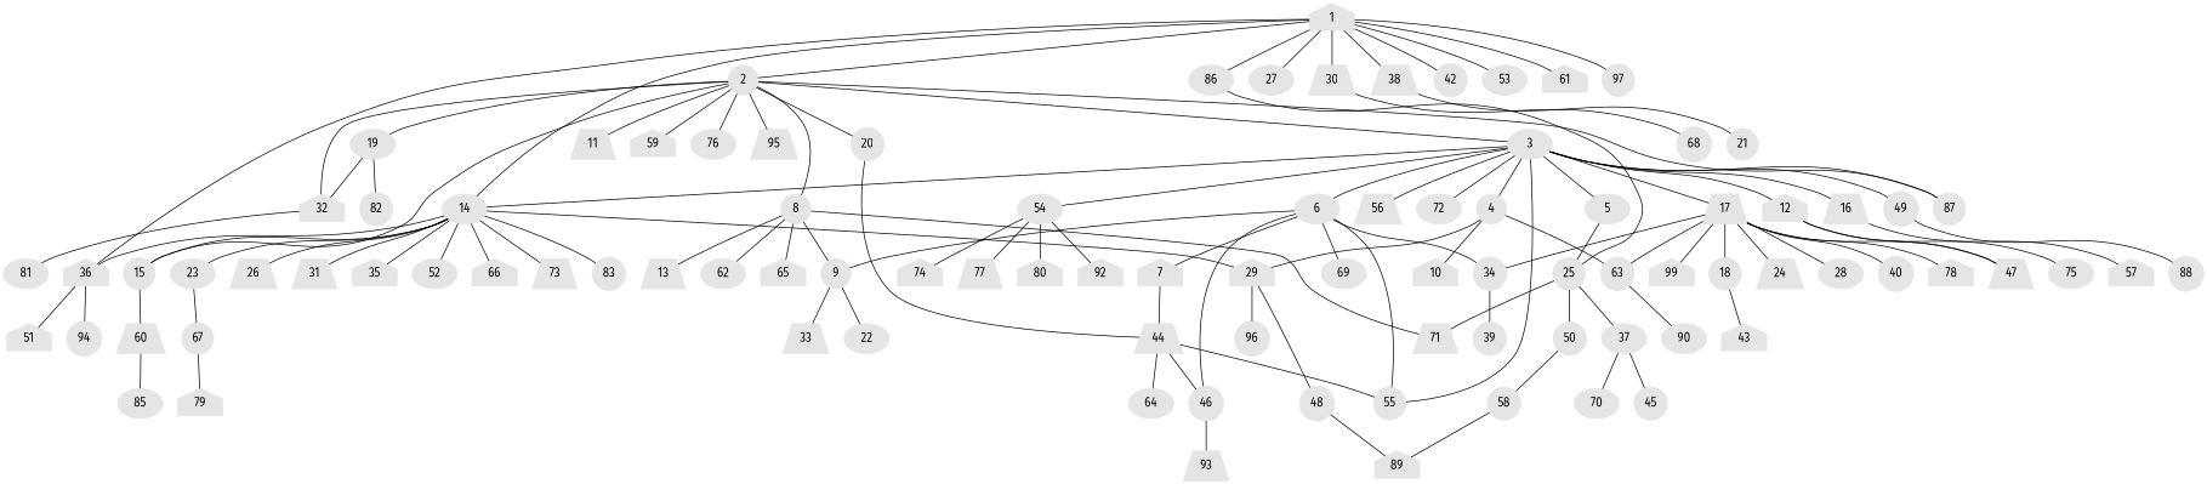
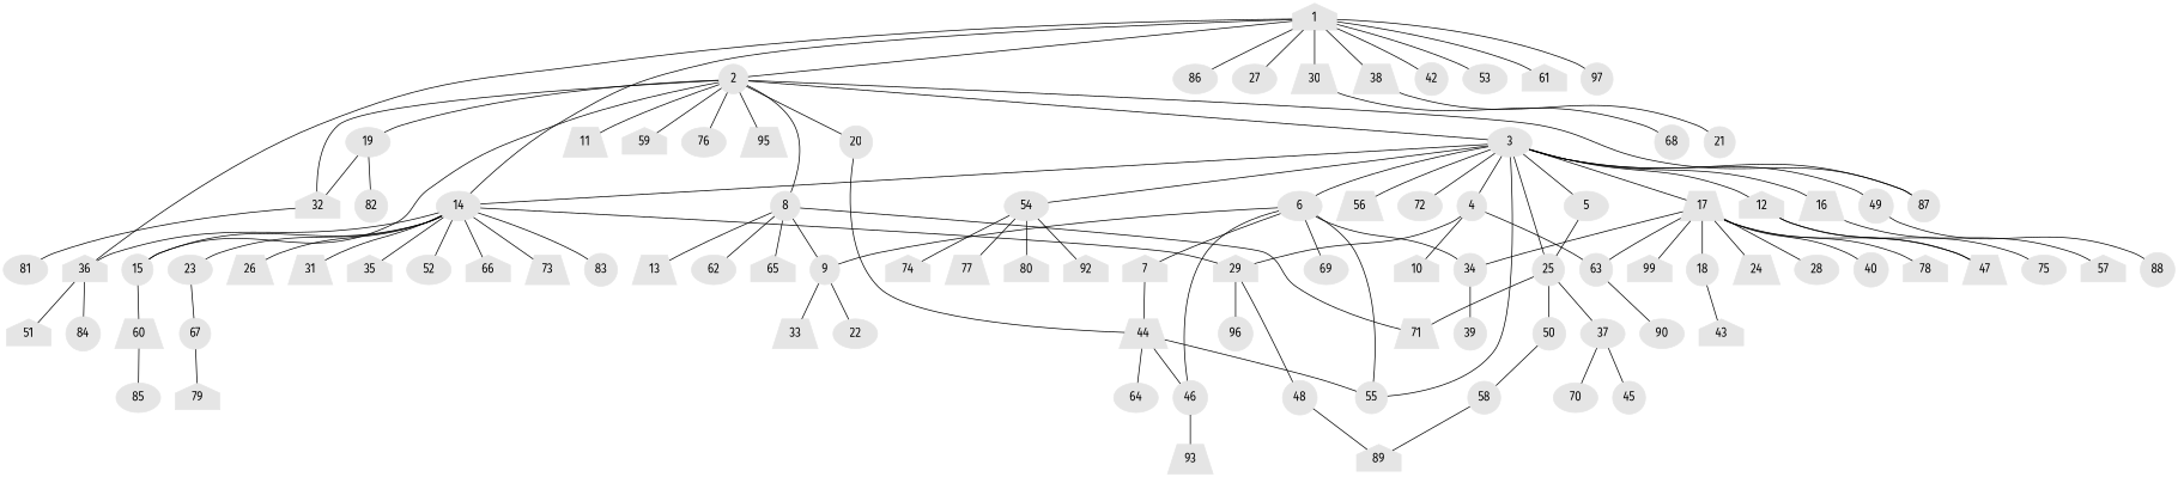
  graph {
    fontname="Fira Sans"
    node [color=gray90 fontname="Fira Sans" shape=circle style=filled]
    edge [fontname="Fira Sans"]
    1 [shape=house]
    2
    14 [shape=ellipse]
    27 [shape=ellipse]
    30 [shape=trapezium]
    36 [shape=house]
    38 [shape=trapezium]
    42
    53 [shape=ellipse]
    61 [shape=house]
    86 [shape=ellipse]
    n12 [label=97]
    3 [shape=ellipse]
    8
    11 [shape=trapezium]
    15
    19 [shape=ellipse]
    20
    32 [shape=house]
    59 [shape=house]
    76 [shape=ellipse]
    87
    95 [shape=trapezium]
    29 [shape=house]
    23 [shape=ellipse]
    26 [shape=trapezium]
    31 [shape=trapezium]
    35 [shape=house]
    52 [shape=ellipse]
    66 [shape=house]
    73 [shape=trapezium]
    83
    68
    51 [shape=house]
-   84 [label=94]
+   84
    21
    4
    5 [shape=ellipse]
    6 [shape=ellipse]
    12 [shape=house]
    16 [shape=trapezium]
    17 [shape=trapezium]
    25
    49
    54 [shape=ellipse]
    55
    56 [shape=trapezium]
    72 [shape=ellipse]
    9
    13 [shape=trapezium]
    62 [shape=ellipse]
    65 [shape=house]
    71 [shape=trapezium]
    60 [shape=trapezium]
    82
    44 [shape=trapezium]
    81 [shape=ellipse]
    10 [shape=house]
    63
    7 [shape=house]
    34
    46
    69 [shape=ellipse]
    47 [shape=trapezium]
    75 [shape=ellipse]
    57 [shape=house]
    18
    24 [shape=trapezium]
    28 [shape=ellipse]
    40
    78 [shape=house]
    n72 [label=99 shape=house]
    37 [shape=ellipse]
    50
    88
    74 [shape=house]
    77 [shape=trapezium]
    80 [shape=house]
    92 [shape=house]
    48
    96
    90 [shape=ellipse]
    22 [shape=ellipse]
    33 [shape=trapezium]
    39
    93 [shape=trapezium]
    64 [shape=ellipse]
    67
    85 [shape=ellipse]
    43 [shape=house]
    79 [shape=house]
    45
    70 [shape=ellipse]
    58
    89 [shape=house]
    1 -- 2
    1 -- 14
    1 -- 27
    1 -- 30
    1 -- 36
    1 -- 38
    1 -- 42
    1 -- 53
    1 -- 61
    1 -- 86
    1 -- n12
    2 -- 3
    2 -- 8
    2 -- 11
    2 -- 15
    2 -- 19
    2 -- 20
    2 -- 32
    2 -- 59
    2 -- 76
    2 -- 87
    2 -- 95
    14 -- 36
    14 -- 15
    14 -- 29
    14 -- 23
    14 -- 26
    14 -- 31
    14 -- 35
    14 -- 52
    14 -- 66
    14 -- 73
    14 -- 83
    30 -- 68
    36 -- 51
    36 -- 84
    38 -- 21
    3 -- 14
    3 -- 87
    3 -- 4
    3 -- 5
    3 -- 6
    3 -- 12
    3 -- 16
    3 -- 17
-   86 -- 25
+   3 -- 25
    3 -- 49
    3 -- 54
    3 -- 55
    3 -- 56
    3 -- 72
    8 -- 9
    8 -- 13
    8 -- 62
    8 -- 65
    8 -- 71
    15 -- 60
    19 -- 32
    19 -- 82
    20 -- 44
    32 -- 81
    29 -- 48
    29 -- 96
    23 -- 67
    4 -- 29
    4 -- 10
    4 -- 63
    5 -- 25
    6 -- 55
    6 -- 9
    6 -- 7
    6 -- 34
    6 -- 46
    6 -- 69
    12 -- 47
    12 -- 75
    16 -- 57
    17 -- 63
    17 -- 34
    17 -- 47
    17 -- 18
    17 -- 24
    17 -- 28
    17 -- 40
    17 -- 78
    17 -- n72
    25 -- 71
    25 -- 37
    25 -- 50
    49 -- 88
    54 -- 74
    54 -- 77
    54 -- 80
    54 -- 92
    9 -- 22
    9 -- 33
    60 -- 85
    44 -- 55
    44 -- 46
    44 -- 64
    63 -- 90
    7 -- 44
    34 -- 39
    46 -- 93
    18 -- 43
    37 -- 45
    37 -- 70
    50 -- 58
    48 -- 89
    67 -- 79
    58 -- 89
  }
